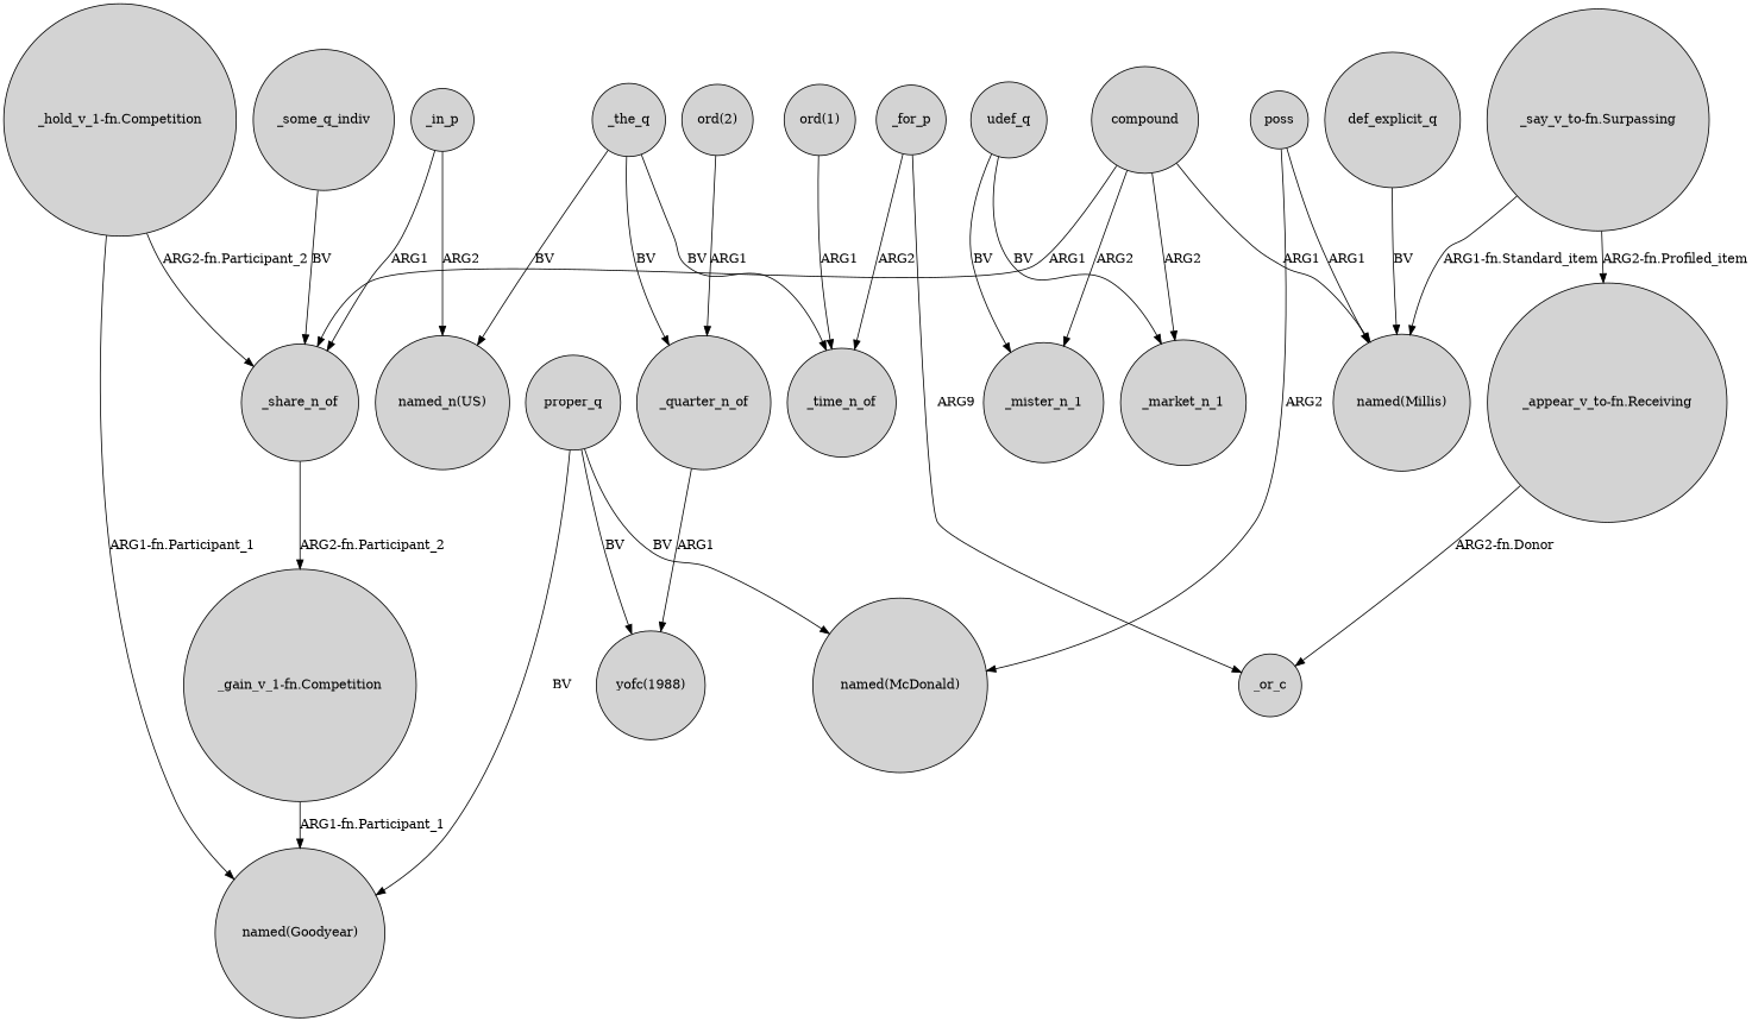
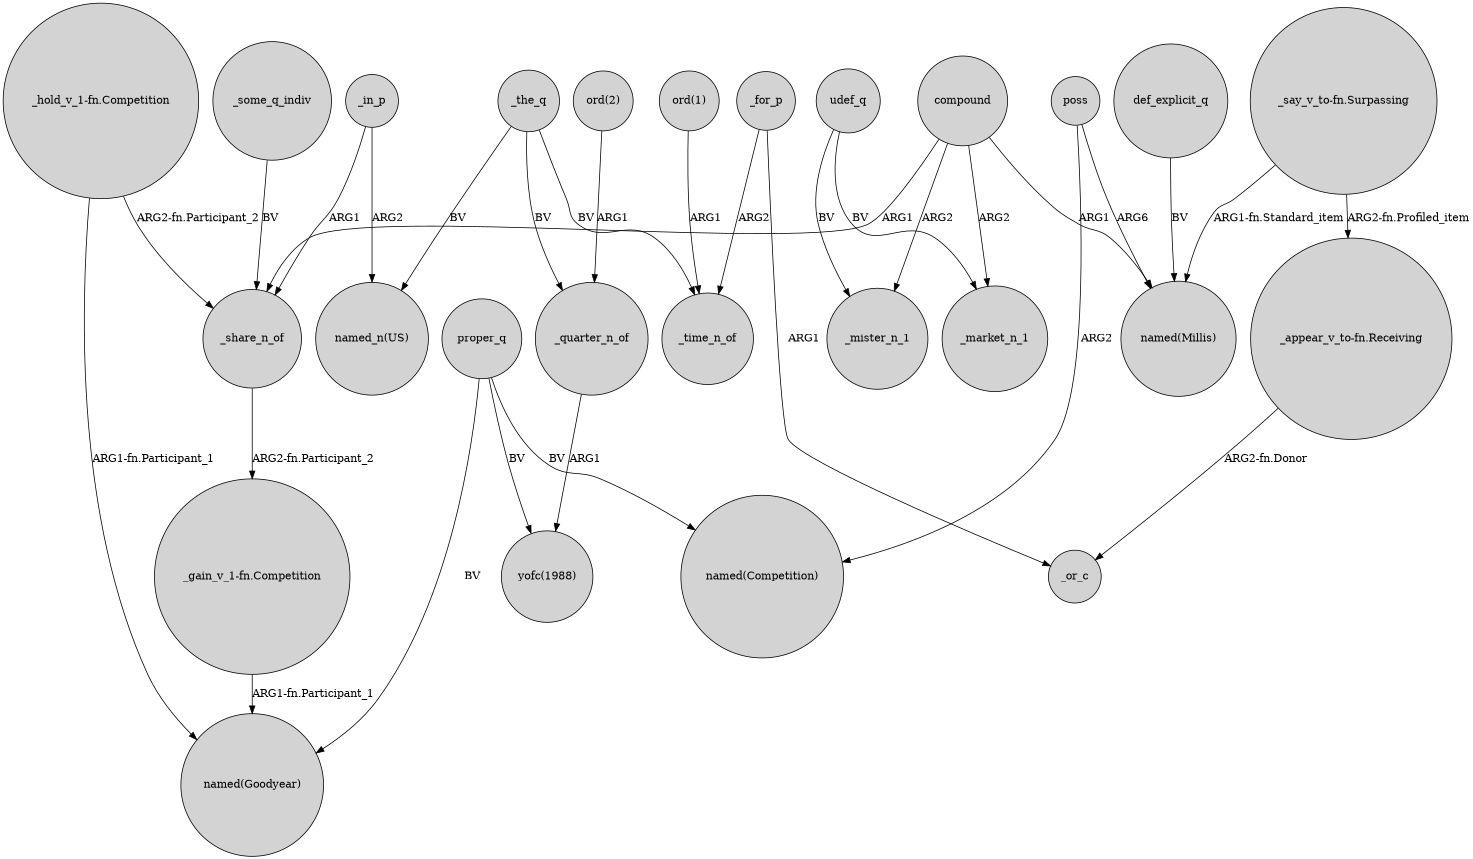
  digraph {
    node [shape=circle style=filled]
    "_hold_v_1-fn.Competition"
    _share_n_of
    "named(Goodyear)"
    "_gain_v_1-fn.Competition"
    udef_q
    _market_n_1
    _mister_n_1
    compound
    "named(Millis)"
    _for_p
    _or_c
    _time_n_of
    _in_p
    "named_n(US)"
    _the_q
    _quarter_n_of
    "yofc(1988)"
    poss
-   "named(McDonald)"
+   "named(McDonald)" [label="named(Competition)"]
    "_say_v_to-fn.Surpassing"
    "_appear_v_to-fn.Receiving"
    proper_q
    "ord(1)"
    _some_q_indiv
    "ord(2)"
    def_explicit_q
    "_hold_v_1-fn.Competition" -> _share_n_of [label="ARG2-fn.Participant_2"]
    "_hold_v_1-fn.Competition" -> "named(Goodyear)" [label="ARG1-fn.Participant_1"]
    _share_n_of -> "_gain_v_1-fn.Competition" [label="ARG2-fn.Participant_2"]
    "_gain_v_1-fn.Competition" -> "named(Goodyear)" [label="ARG1-fn.Participant_1"]
    udef_q -> _market_n_1 [label=BV]
    udef_q -> _mister_n_1 [label=BV]
    compound -> _share_n_of [label=ARG1]
    compound -> _market_n_1 [label=ARG2]
    compound -> _mister_n_1 [label=ARG2]
    compound -> "named(Millis)" [label=ARG1]
-   _for_p -> _or_c [label=ARG9]
+   _for_p -> _or_c [label=ARG1]
    _for_p -> _time_n_of [label=ARG2]
    _in_p -> _share_n_of [label=ARG1]
    _in_p -> "named_n(US)" [label=ARG2]
    _the_q -> _time_n_of [label=BV]
    _the_q -> "named_n(US)" [label=BV]
    _the_q -> _quarter_n_of [label=BV]
    _quarter_n_of -> "yofc(1988)" [label=ARG1]
-   poss -> "named(Millis)" [label=ARG1]
+   poss -> "named(Millis)" [label=ARG6]
    poss -> "named(McDonald)" [label=ARG2]
    "_say_v_to-fn.Surpassing" -> "named(Millis)" [label="ARG1-fn.Standard_item"]
    "_say_v_to-fn.Surpassing" -> "_appear_v_to-fn.Receiving" [label="ARG2-fn.Profiled_item"]
    "_appear_v_to-fn.Receiving" -> _or_c [label="ARG2-fn.Donor"]
    proper_q -> "named(Goodyear)" [label=BV]
    proper_q -> "yofc(1988)" [label=BV]
    proper_q -> "named(McDonald)" [label=BV]
    "ord(1)" -> _time_n_of [label=ARG1]
    _some_q_indiv -> _share_n_of [label=BV]
    "ord(2)" -> _quarter_n_of [label=ARG1]
    def_explicit_q -> "named(Millis)" [label=BV]
  }
